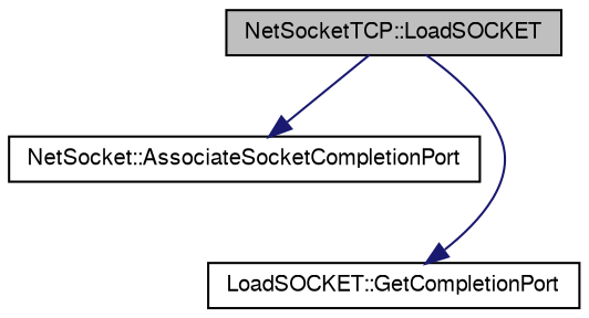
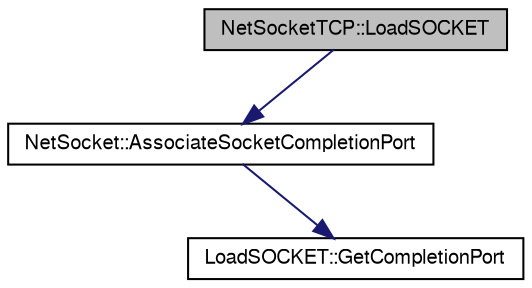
  digraph {
    rankdir=TB
    node [color=black fillcolor=white fontname=FreeSans fontsize=10 shape=record style=filled]
    edge [color=midnightblue fontname=FreeSans fontsize=10 labelfontname=FreeSans labelfontsize=10 style=solid]
    n1 [fillcolor=grey75 fontcolor=black height=0.2 label="NetSocketTCP::LoadSOCKET" width=0.4]
    n2 [height=0.2 label="NetSocket::AssociateSocketCompletionPort" width=0.4]
    n3 [height=0.2 label="LoadSOCKET::GetCompletionPort" width=0.4]
    n1 -> n2
-   n1 -> n3
+   n2 -> n3
  }
